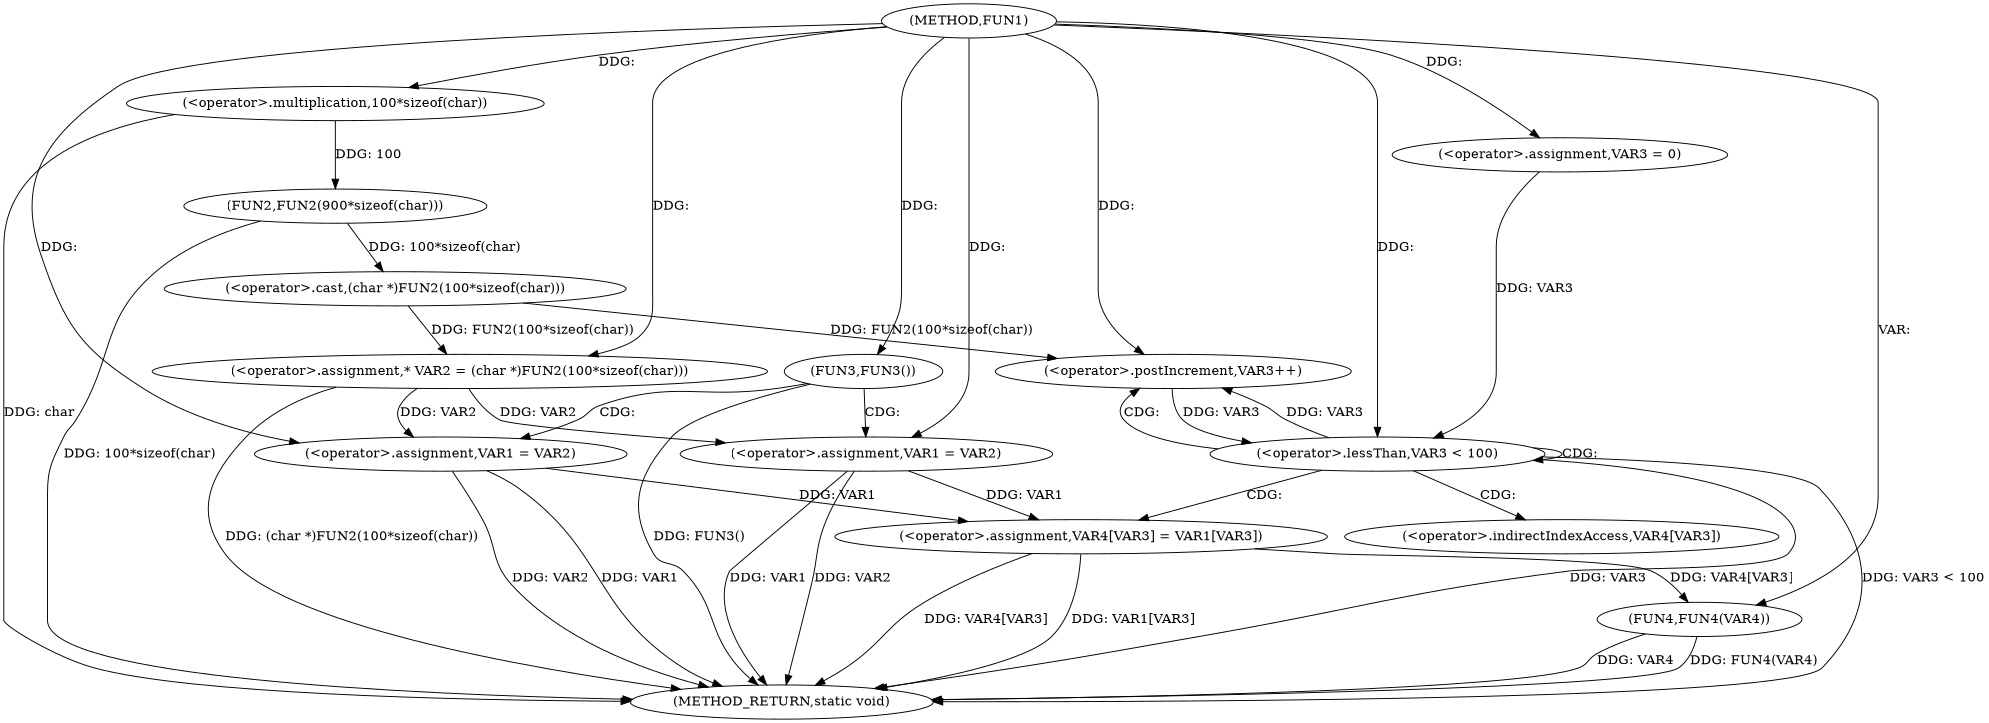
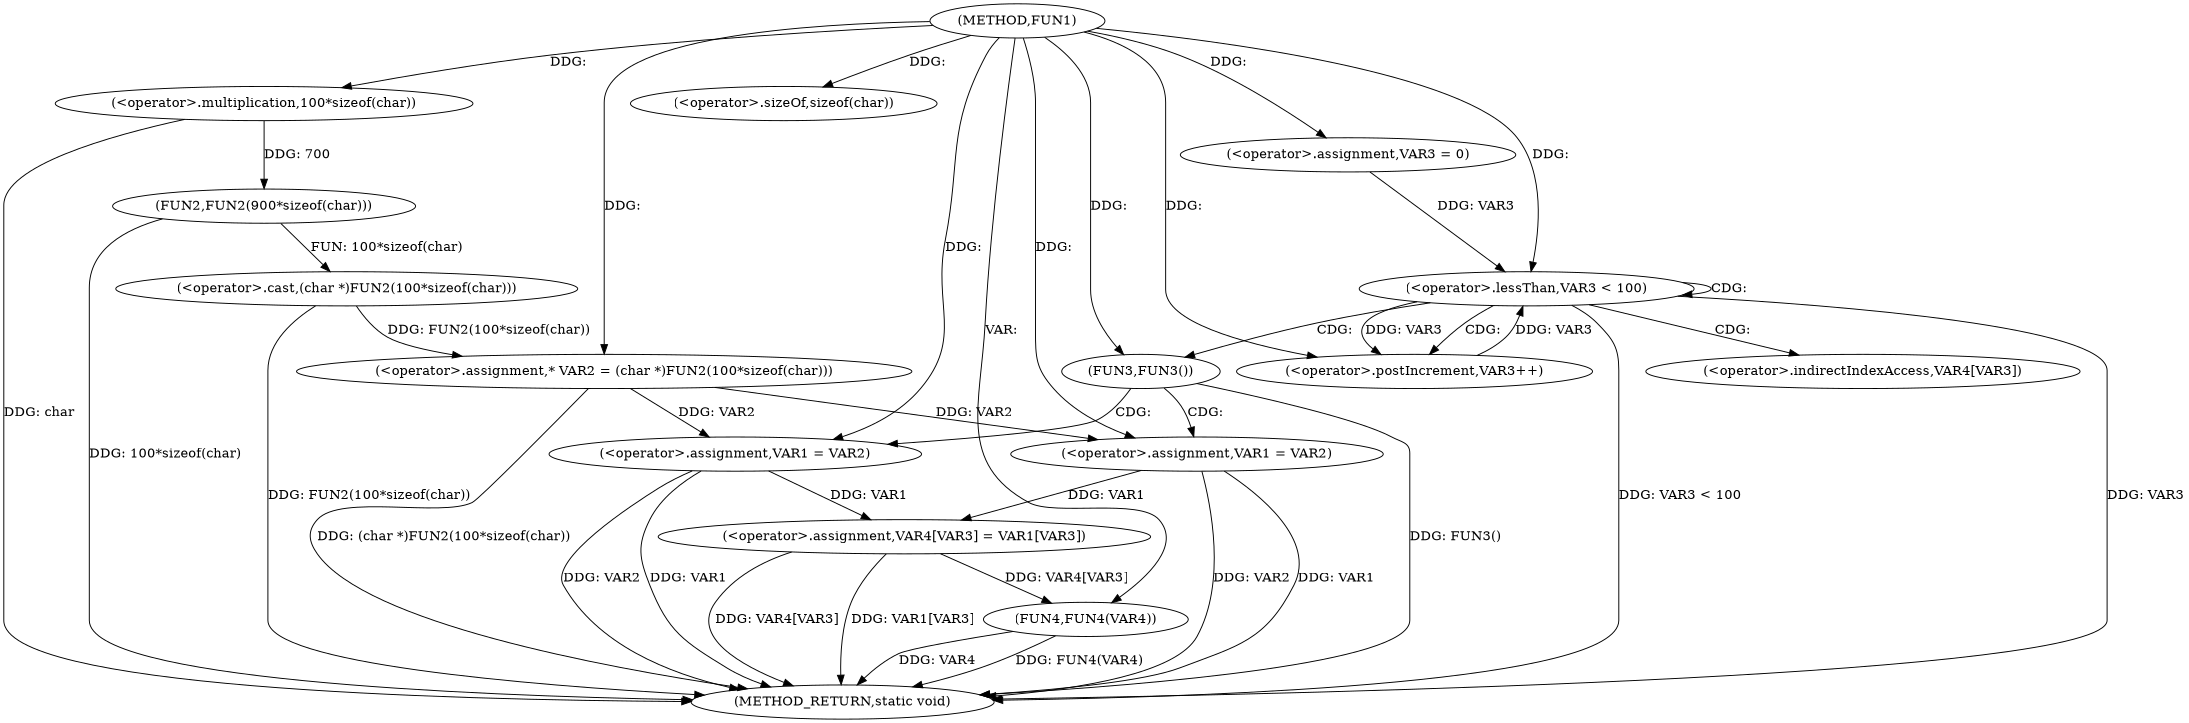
  digraph {
    n1 [label="(METHOD,FUN1)"]
    n2 [label="(<operator>.assignment,* VAR2 = (char *)FUN2(100*sizeof(char)))"]
    n3 [label="(<operator>.multiplication,100*sizeof(char))"]
+   n4 [label="(<operator>.sizeOf,sizeof(char))"]
    n5 [label="(FUN3,FUN3())"]
    n6 [label="(<operator>.assignment,VAR1 = VAR2)"]
    n7 [label="(<operator>.assignment,VAR1 = VAR2)"]
    n8 [label="(<operator>.assignment,VAR3 = 0)"]
    n9 [label="(<operator>.lessThan,VAR3 < 100)"]
    n10 [label="(<operator>.postIncrement,VAR3++)"]
    n11 [label="(FUN4,FUN4(VAR4))"]
    n12 [label="(METHOD_RETURN,static void)"]
    n13 [label="(FUN2,FUN2(900*sizeof(char)))"]
    n14 [label="(<operator>.assignment,VAR4[VAR3] = VAR1[VAR3])"]
    n15 [label="(<operator>.indirectIndexAccess,VAR4[VAR3])"]
    n16 [label="(<operator>.cast,(char *)FUN2(100*sizeof(char)))"]
    n1 -> n2 [label="DDG: "]
    n1 -> n3 [label="DDG: "]
+   n1 -> n4 [label="DDG: "]
    n1 -> n5 [label="DDG: "]
    n1 -> n6 [label="DDG: "]
    n1 -> n7 [label="DDG: "]
    n1 -> n8 [label="DDG: "]
    n1 -> n9 [label="DDG: "]
    n1 -> n10 [label="DDG: "]
    n1 -> n11 [label="VAR: "]
    n2 -> n6 [label="DDG: VAR2"]
    n2 -> n7 [label="DDG: VAR2"]
    n2 -> n12 [label="DDG: (char *)FUN2(100*sizeof(char))"]
    n3 -> n12 [label="DDG: char"]
-   n3 -> n13 [label="DDG: 100"]
+   n3 -> n13 [label="DDG: 700"]
    n5 -> n6 [label="CDG: "]
    n5 -> n7 [label="CDG: "]
    n5 -> n12 [label="DDG: FUN3()"]
    n6 -> n12 [label="DDG: VAR1"]
    n6 -> n12 [label="DDG: VAR2"]
    n6 -> n14 [label="DDG: VAR1"]
    n7 -> n12 [label="DDG: VAR2"]
    n7 -> n12 [label="DDG: VAR1"]
    n7 -> n14 [label="DDG: VAR1"]
    n8 -> n9 [label="DDG: VAR3"]
    n9 -> n9 [label="CDG: "]
    n9 -> n10 [label="DDG: VAR3"]
    n9 -> n10 [label="CDG: "]
    n9 -> n12 [label="DDG: VAR3 < 100"]
    n9 -> n12 [label="DDG: VAR3"]
-   n9 -> n14 [label="CDG: "]
+   n9 -> n5 [label="CDG: "]
    n9 -> n15 [label="CDG: "]
    n10 -> n9 [label="DDG: VAR3"]
    n11 -> n12 [label="DDG: FUN4(VAR4)"]
    n11 -> n12 [label="DDG: VAR4"]
    n13 -> n12 [label="DDG: 100*sizeof(char)"]
-   n13 -> n16 [label="DDG: 100*sizeof(char)"]
+   n13 -> n16 [label="FUN: 100*sizeof(char)"]
    n14 -> n11 [label="DDG: VAR4[VAR3]"]
    n14 -> n12 [label="DDG: VAR1[VAR3]"]
    n14 -> n12 [label="DDG: VAR4[VAR3]"]
    n16 -> n2 [label="DDG: FUN2(100*sizeof(char))"]
-   n16 -> n10 [label="DDG: FUN2(100*sizeof(char))"]
+   n16 -> n12 [label="DDG: FUN2(100*sizeof(char))"]
  }
